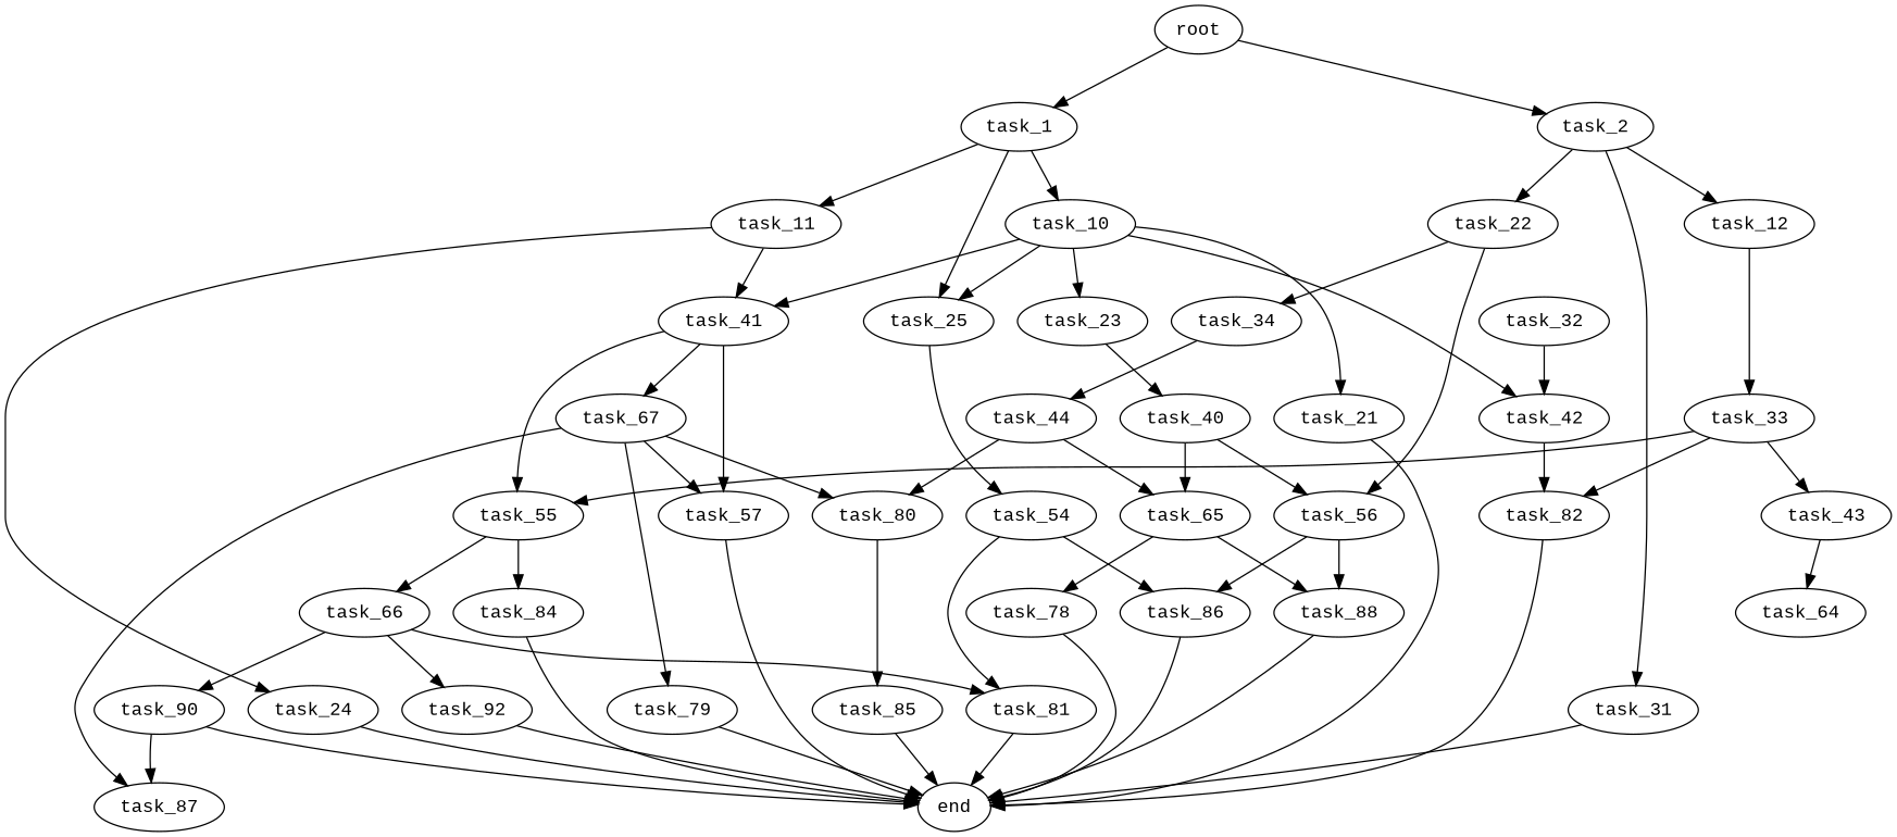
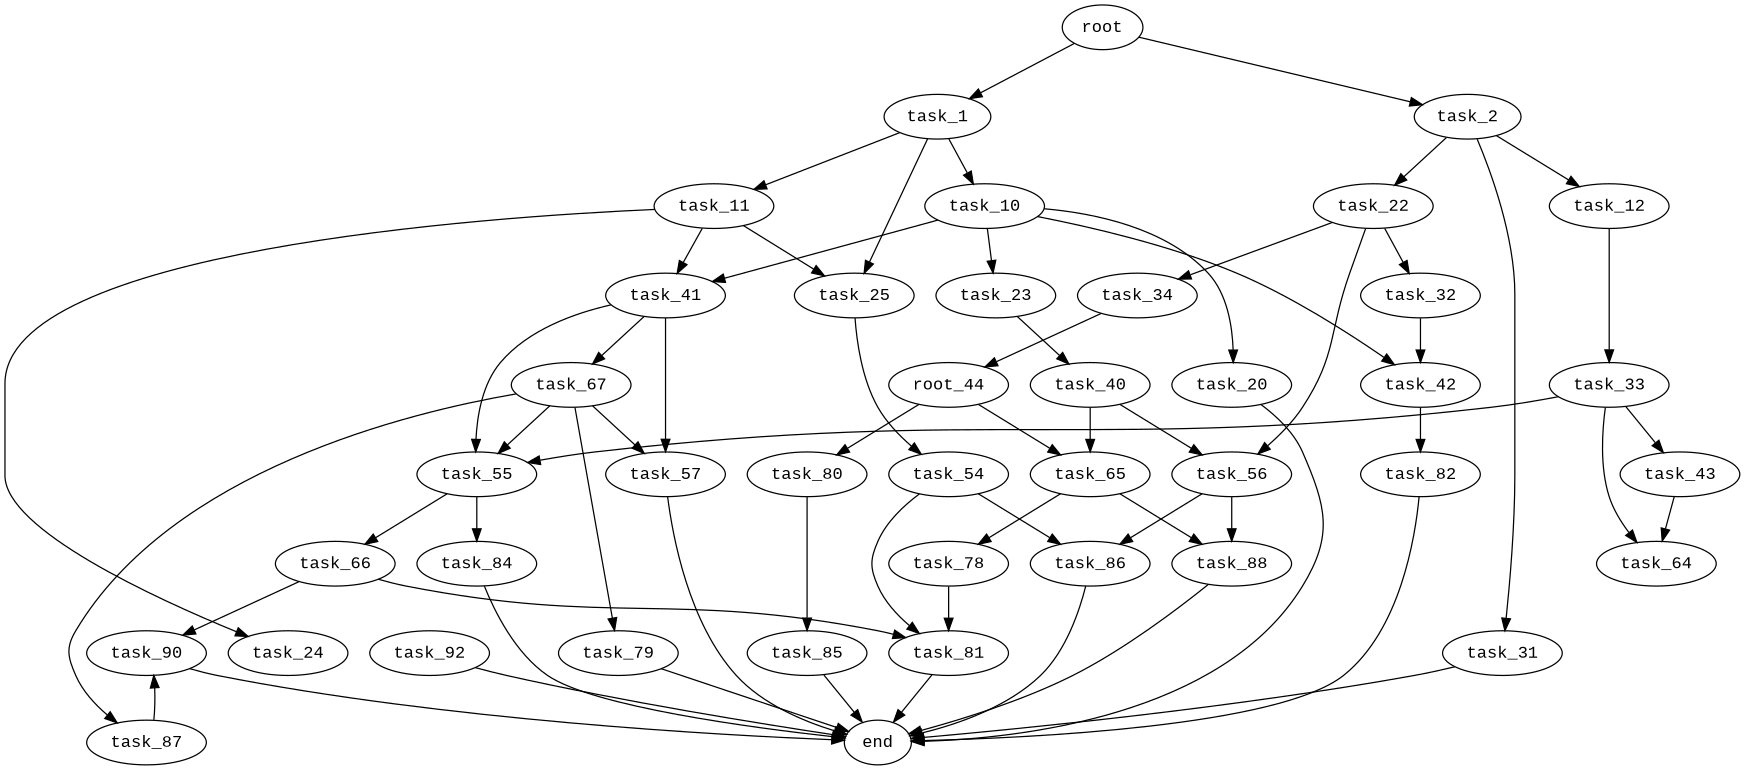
  digraph {
    fontname="Liberation Mono"
    node [fontname="Liberation Mono"]
    edge [fontname="Liberation Mono"]
    root
    task_1
    task_2
    task_10
    task_11
    task_25
    task_12
    task_22
    task_31
-   task_21
+   task_21 [label=task_20]
    task_23
    task_41
    task_42
    task_24
    task_54
    task_33
    task_32
    task_34
    task_56
    end
    task_40
    task_55
    task_57
    task_67
    task_82
    task_43
    task_64
-   task_44
+   task_44 [label=root_44]
    task_86
    task_88
    task_65
    task_81
    task_66
    task_84
    task_80
    task_78
    task_79
    task_87
    task_85
    task_90
    task_92
    root -> task_1
    root -> task_2
    task_1 -> task_10
    task_1 -> task_11
    task_1 -> task_25
    task_2 -> task_12
    task_2 -> task_22
    task_2 -> task_31
    task_10 -> task_21
    task_10 -> task_23
    task_10 -> task_41
    task_10 -> task_42
-   task_10 -> task_25
+   task_11 -> task_25
    task_11 -> task_41
    task_11 -> task_24
    task_25 -> task_54
    task_12 -> task_33
+   task_22 -> task_32
    task_22 -> task_34
    task_22 -> task_56
    task_31 -> end
    task_21 -> end
    task_23 -> task_40
    task_41 -> task_55
    task_41 -> task_57
    task_41 -> task_67
    task_42 -> task_82
-   task_24 -> end
    task_54 -> task_86
    task_54 -> task_81
    task_33 -> task_55
    task_33 -> task_43
-   task_33 -> task_82
+   task_33 -> task_64
    task_32 -> task_42
    task_34 -> task_44
    task_56 -> task_86
    task_56 -> task_88
    task_40 -> task_56
    task_40 -> task_65
    task_55 -> task_66
    task_55 -> task_84
    task_57 -> end
    task_67 -> task_57
-   task_67 -> task_80
+   task_67 -> task_55
    task_67 -> task_79
    task_67 -> task_87
    task_82 -> end
    task_43 -> task_64
    task_44 -> task_65
    task_44 -> task_80
    task_86 -> end
    task_88 -> end
    task_65 -> task_88
    task_65 -> task_78
    task_81 -> end
    task_66 -> task_81
    task_66 -> task_90
-   task_66 -> task_92
    task_84 -> end
    task_80 -> task_85
-   task_78 -> end
+   task_78 -> task_81
    task_79 -> end
-   task_90 -> task_87
+   task_87 -> task_90
    task_85 -> end
    task_90 -> end
    task_92 -> end
  }
